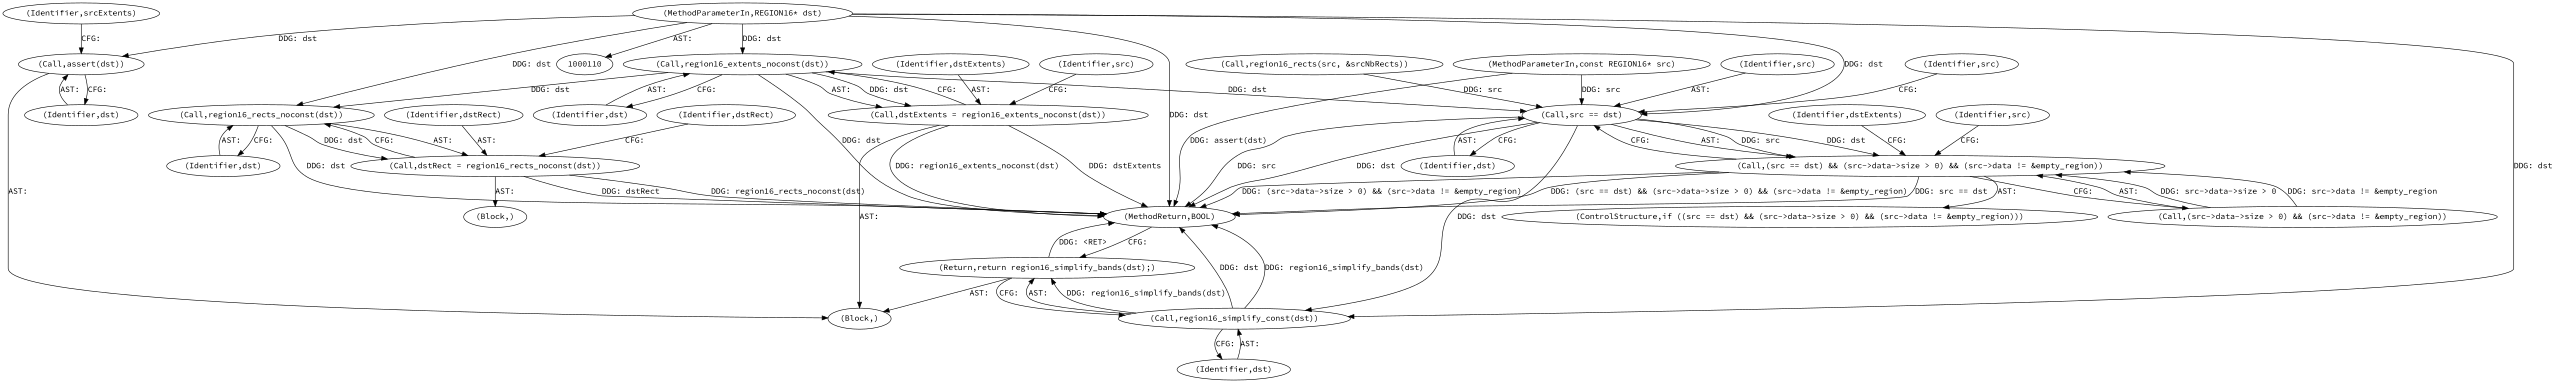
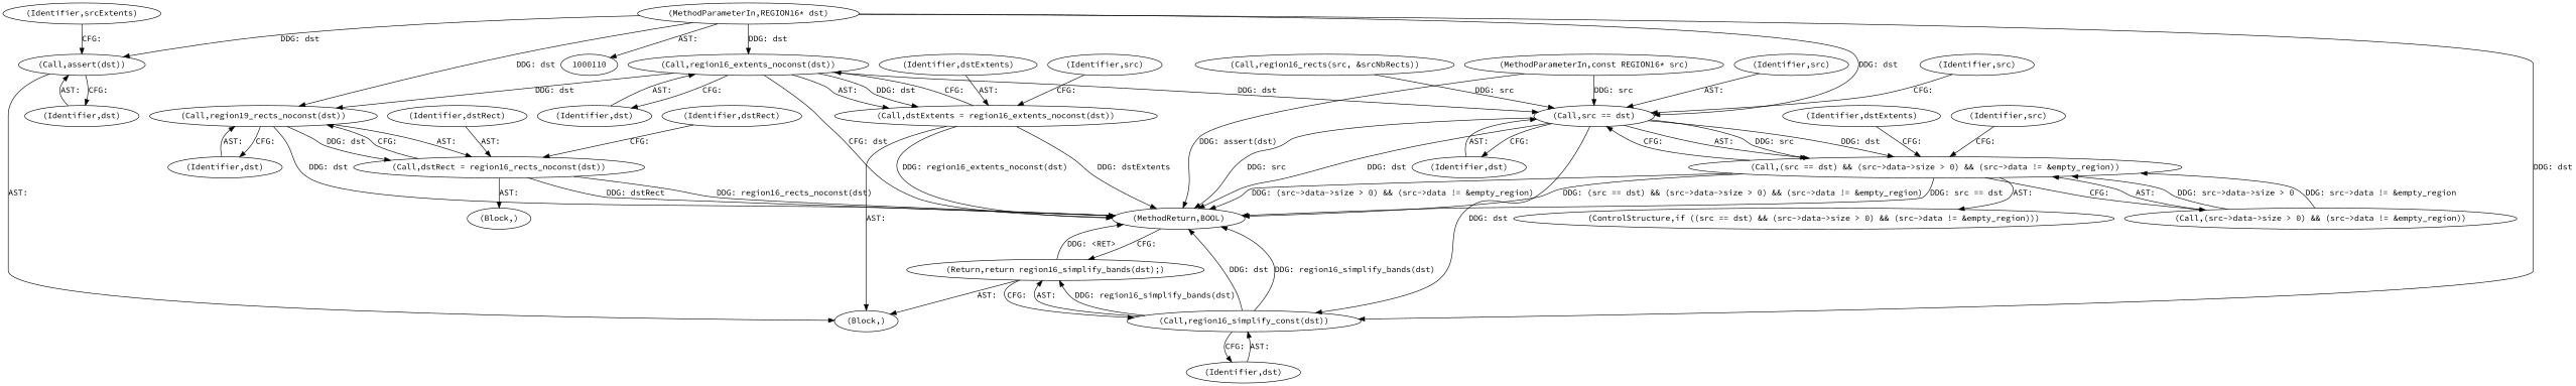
  digraph {
    fontname="Source Code Pro"
    node [fontname="Source Code Pro"]
    edge [fontname="Source Code Pro"]
    n1 [label="(Call,region16_extents_noconst(dst))"]
    n2 [label="(Call,dstExtents = region16_extents_noconst(dst))"]
-   n3 [label="(Call,region16_rects_noconst(dst))"]
+   n3 [label="(Call,region19_rects_noconst(dst))"]
    n4 [label="(Call,src == dst)"]
    n5 [label="(MethodReturn,BOOL)"]
    n6 [label="(Identifier,dst)"]
    n7 [label="(Block,)"]
    n8 [label="(Call,dstRect = region16_rects_noconst(dst))"]
    n9 [label="(Identifier,dst)"]
    n10 [label="(Call,region16_simplify_const(dst))"]
    n11 [label="(Call,(src == dst) && (src->data->size > 0) && (src->data != &empty_region))"]
    n12 [label="(Identifier,dst)"]
    n13 [label="(Return,return region16_simplify_bands(dst);)"]
    n14 [label="(Call,assert(dst))"]
    n15 [label="(Identifier,dst)"]
    n16 [label="(MethodParameterIn,REGION16* dst)"]
    1000110
    n18 [label="(Identifier,dst)"]
    n19 [label="(Block,)"]
    n20 [label="(Call,(src->data->size > 0) && (src->data != &empty_region))"]
    n21 [label="(ControlStructure,if ((src == dst) && (src->data->size > 0) && (src->data != &empty_region)))"]
    n22 [label="(Identifier,dstRect)"]
    n23 [label="(Identifier,srcExtents)"]
    n24 [label="(Identifier,src)"]
    n25 [label="(Identifier,dstExtents)"]
    n26 [label="(Identifier,src)"]
    n27 [label="(Identifier,dstRect)"]
    n28 [label="(MethodParameterIn,const REGION16* src)"]
    n29 [label="(Identifier,src)"]
    n30 [label="(Identifier,dstExtents)"]
    n31 [label="(Call,region16_rects(src, &srcNbRects))"]
    n32 [label="(Identifier,src)"]
    n1 -> n2 [label="AST: "]
    n1 -> n2 [label="DDG: dst"]
    n1 -> n3 [label="DDG: dst"]
    n1 -> n4 [label="DDG: dst"]
-   n1 -> n5 [label="DDG: dst"]
+   n1 -> n5 [label="CFG: dst"]
    n1 -> n6 [label="CFG: "]
    n2 -> n1 [label="CFG: "]
    n2 -> n5 [label="DDG: dstExtents"]
    n2 -> n5 [label="DDG: region16_extents_noconst(dst)"]
    n2 -> n7 [label="AST: "]
    n3 -> n5 [label="DDG: dst"]
    n3 -> n8 [label="AST: "]
    n3 -> n8 [label="DDG: dst"]
    n3 -> n9 [label="CFG: "]
    n4 -> n5 [label="DDG: src"]
    n4 -> n5 [label="DDG: dst"]
    n4 -> n10 [label="DDG: dst"]
    n4 -> n11 [label="AST: "]
    n4 -> n11 [label="DDG: src"]
    n4 -> n11 [label="DDG: dst"]
    n4 -> n12 [label="CFG: "]
    n5 -> n13 [label="CFG: "]
    n6 -> n1 [label="AST: "]
    n8 -> n3 [label="CFG: "]
    n8 -> n5 [label="DDG: dstRect"]
    n8 -> n5 [label="DDG: region16_rects_noconst(dst)"]
    n8 -> n19 [label="AST: "]
    n9 -> n3 [label="AST: "]
    n10 -> n5 [label="DDG: dst"]
    n10 -> n5 [label="DDG: region16_simplify_bands(dst)"]
    n10 -> n13 [label="AST: "]
    n10 -> n13 [label="DDG: region16_simplify_bands(dst)"]
    n10 -> n18 [label="CFG: "]
    n11 -> n4 [label="CFG: "]
    n11 -> n5 [label="DDG: (src == dst) && (src->data->size > 0) && (src->data != &empty_region)"]
    n11 -> n5 [label="DDG: src == dst"]
    n11 -> n5 [label="DDG: (src->data->size > 0) && (src->data != &empty_region)"]
    n11 -> n20 [label="CFG: "]
    n11 -> n21 [label="AST: "]
    n12 -> n4 [label="AST: "]
    n13 -> n5 [label="DDG: <RET>"]
    n13 -> n7 [label="AST: "]
    n13 -> n10 [label="CFG: "]
    n14 -> n7 [label="AST: "]
    n14 -> n15 [label="CFG: "]
    n15 -> n14 [label="AST: "]
    n16 -> n1 [label="DDG: dst"]
    n16 -> n3 [label="DDG: dst"]
    n16 -> n4 [label="DDG: dst"]
-   n16 -> n5 [label="DDG: dst"]
    n16 -> n10 [label="DDG: dst"]
    n16 -> n14 [label="DDG: dst"]
    n16 -> 1000110 [label="AST: "]
    n18 -> n10 [label="AST: "]
    n20 -> n11 [label="AST: "]
    n20 -> n11 [label="DDG: src->data->size > 0"]
    n20 -> n11 [label="DDG: src->data != &empty_region"]
    n22 -> n8 [label="AST: "]
    n23 -> n14 [label="CFG: "]
    n24 -> n11 [label="CFG: "]
    n25 -> n2 [label="AST: "]
    n26 -> n4 [label="AST: "]
    n27 -> n8 [label="CFG: "]
    n28 -> n4 [label="DDG: src"]
    n28 -> n5 [label="DDG: assert(dst)"]
    n29 -> n4 [label="CFG: "]
    n30 -> n11 [label="CFG: "]
    n31 -> n4 [label="DDG: src"]
    n32 -> n2 [label="CFG: "]
  }
